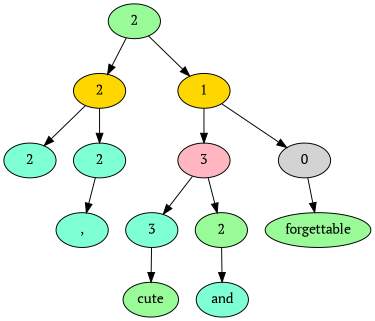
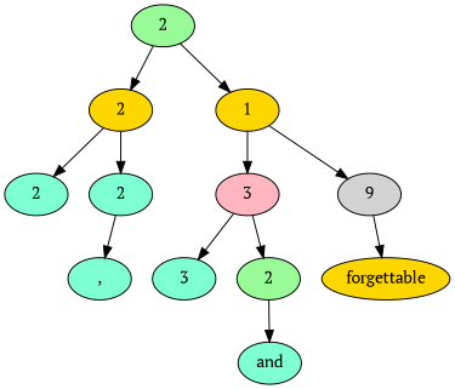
  digraph {
    fontname="PT Serif"
    node [fillcolor=aquamarine fontname="PT Serif" style=filled]
    edge [fontname="PT Serif"]
    n1 [fillcolor=palegreen label=2]
    n2 [fillcolor=gold label=2]
    n3 [fillcolor=gold label=1]
    n4 [label=2]
    n5 [label=2]
    n6 [fillcolor=lightpink label=3]
-   n7 [fillcolor=lightgrey label=0]
+   n7 [fillcolor=lightgrey label=9]
    n8 [label=","]
    n9 [label=3]
    n10 [fillcolor=palegreen label=2]
-   n11 [fillcolor=palegreen label=forgettable]
-   n12 [fillcolor=palegreen label=cute]
+   n11 [fillcolor=gold label=forgettable]
    n13 [label=and]
    n1 -> n2
    n1 -> n3
    n2 -> n4
    n2 -> n5
    n3 -> n6
    n3 -> n7
    n5 -> n8
    n6 -> n9
    n6 -> n10
    n7 -> n11
-   n9 -> n12
    n10 -> n13
  }
